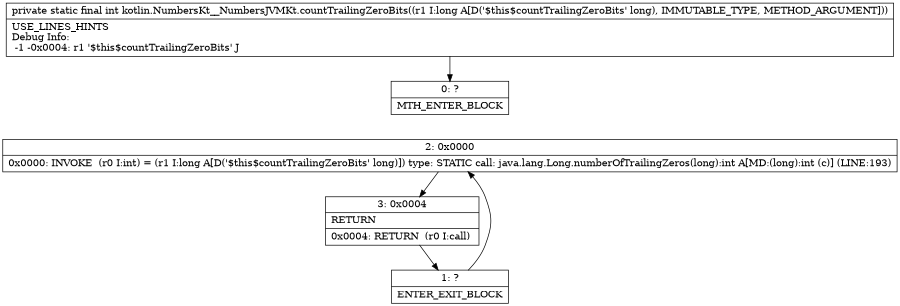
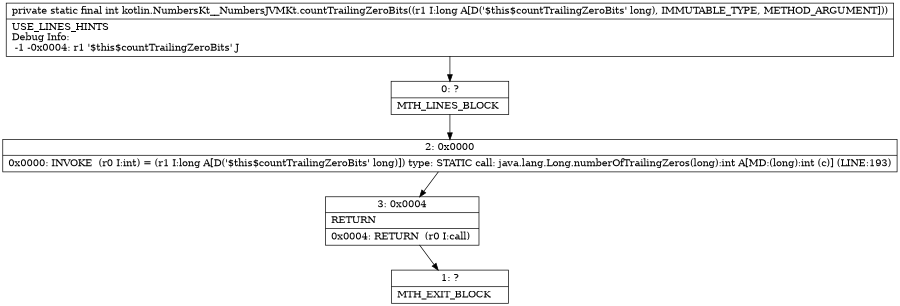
  digraph {
    node [shape=record]
-   n1 [label="{0\:\ ?|MTH_ENTER_BLOCK\l}"]
+   n1 [label="{0\:\ ?|MTH_LINES_BLOCK\l}"]
    n2 [label="{2\:\ 0x0000|0x0000: INVOKE  (r0 I:int) = (r1 I:long A[D('$this$countTrailingZeroBits' long)]) type: STATIC call: java.lang.Long.numberOfTrailingZeros(long):int A[MD:(long):int (c)] (LINE:193)\l}"]
    n3 [label="{3\:\ 0x0004|RETURN\l|0x0004: RETURN  (r0 I:call) \l}"]
-   n4 [label="{1\:\ ?|ENTER_EXIT_BLOCK\l}"]
+   n4 [label="{1\:\ ?|MTH_EXIT_BLOCK\l}"]
    n5 [label="{private static final int kotlin.NumbersKt__NumbersJVMKt.countTrailingZeroBits((r1 I:long A[D('$this$countTrailingZeroBits' long), IMMUTABLE_TYPE, METHOD_ARGUMENT]))  | USE_LINES_HINTS\lDebug Info:\l  \-1 \-0x0004: r1 '$this$countTrailingZeroBits' J\l}"]
-   n4 -> n2
+   n1 -> n2
    n2 -> n3
    n3 -> n4
    n5 -> n1
  }
